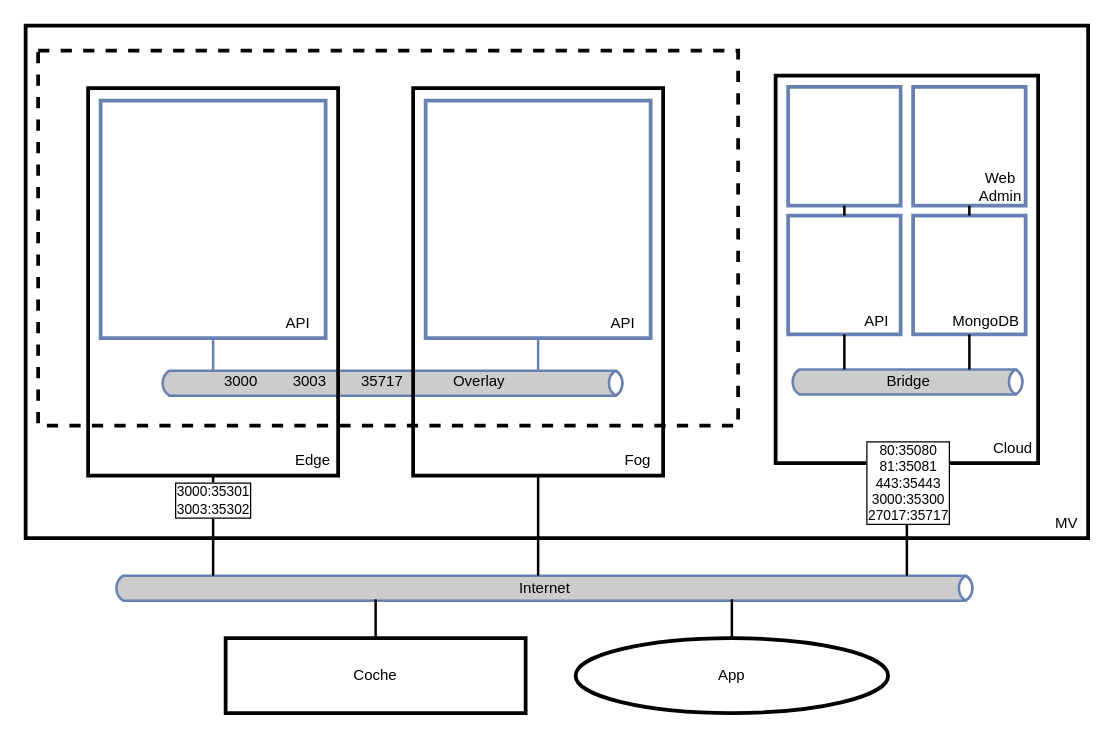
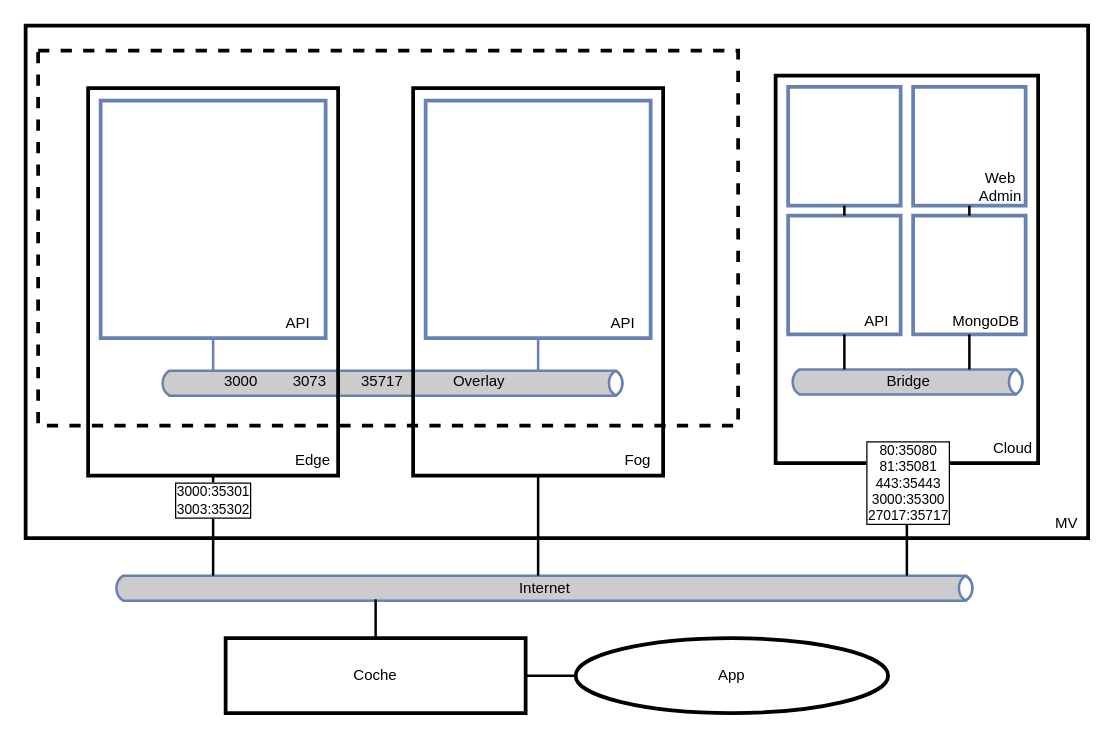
  <mxCell id="0" />
  <mxCell id="1" parent="0" />
  <mxCell id="2" value="" style="group" vertex="1" connectable="0" parent="1"><mxGeometry x="620" y="60" width="210" height="310" as="geometry" /></mxCell>
  <mxCell id="3" value="" style="rounded=0;whiteSpace=wrap;html=1;strokeColor=#000000;strokeWidth=3;fillColor=none;fontColor=#000000;" vertex="1" parent="2"><mxGeometry width="210" height="310" as="geometry" /></mxCell>
  <mxCell id="4" value="" style="rounded=0;whiteSpace=wrap;html=1;fillColor=none;strokeWidth=3;strokeColor=#6881B3;" vertex="1" parent="2"><mxGeometry x="110" y="9" width="90" height="95" as="geometry" /></mxCell>
  <mxCell id="5" value="" style="rounded=0;whiteSpace=wrap;html=1;fillColor=none;strokeWidth=3;strokeColor=#6881B3;" vertex="1" parent="2"><mxGeometry x="10" y="9" width="90" height="95" as="geometry" /></mxCell>
  <mxCell id="6" value="" style="rounded=0;whiteSpace=wrap;html=1;fillColor=none;strokeWidth=3;strokeColor=#6881B3;" vertex="1" parent="2"><mxGeometry x="110" y="112" width="90" height="95" as="geometry" /></mxCell>
  <mxCell id="7" value="" style="rounded=0;whiteSpace=wrap;html=1;fillColor=none;strokeWidth=3;strokeColor=#6881B3;" vertex="1" parent="2"><mxGeometry x="10" y="112" width="90" height="95" as="geometry" /></mxCell>
  <mxCell id="8" value="Web Admin" style="text;html=1;strokeColor=none;fillColor=none;align=center;verticalAlign=middle;whiteSpace=wrap;rounded=0;fontColor=#000000;" vertex="1" parent="2"><mxGeometry x="160" y="79" width="40" height="20" as="geometry" /></mxCell>
  <mxCell id="9" value="MongoDB" style="text;html=1;strokeColor=none;fillColor=none;align=center;verticalAlign=middle;whiteSpace=wrap;rounded=0;fontColor=#000000;" vertex="1" parent="2"><mxGeometry x="140" y="187" width="57" height="20" as="geometry" /></mxCell>
  <mxCell id="10" value="API" style="text;html=1;strokeColor=none;fillColor=none;align=center;verticalAlign=middle;whiteSpace=wrap;rounded=0;fontColor=#000000;" vertex="1" parent="2"><mxGeometry x="61" y="187" width="40" height="20" as="geometry" /></mxCell>
  <mxCell id="11" value="Cloud" style="text;html=1;strokeColor=none;fillColor=none;align=center;verticalAlign=middle;whiteSpace=wrap;rounded=0;fontColor=#000000;" vertex="1" parent="2"><mxGeometry x="170" y="288" width="40" height="20" as="geometry" /></mxCell>
  <mxCell id="12" value="Bridge" style="html=1;outlineConnect=0;fillColor=#CCCCCC;strokeColor=#6881B3;gradientColor=none;gradientDirection=north;strokeWidth=2;shape=mxgraph.networks.bus;gradientColor=none;gradientDirection=north;fontColor=#000000;perimeter=backbonePerimeter;backboneSize=20;" vertex="1" parent="2"><mxGeometry x="11" y="230" width="189" height="30" as="geometry" /></mxCell>
  <mxCell id="13" value="" style="endArrow=none;html=1;strokeColor=#000000;strokeWidth=2;fillColor=#ffffff;fontColor=#000000;entryX=0.5;entryY=1;entryDx=0;entryDy=0;exitX=0.5;exitY=0;exitDx=0;exitDy=0;rounded=0;" edge="1" parent="2" source="6" target="4"><mxGeometry width="50" height="50" relative="1" as="geometry"><mxPoint x="935" y="322" as="sourcePoint" /><mxPoint x="935" y="314" as="targetPoint" /></mxGeometry></mxCell>
  <mxCell id="14" value="" style="endArrow=none;html=1;strokeColor=#000000;strokeWidth=2;fillColor=#ffffff;fontColor=#000000;entryX=0.5;entryY=1;entryDx=0;entryDy=0;exitX=0.5;exitY=0;exitDx=0;exitDy=0;rounded=0;" edge="1" parent="2" source="7" target="5"><mxGeometry width="50" height="50" relative="1" as="geometry"><mxPoint x="900" y="340" as="sourcePoint" /><mxPoint x="950" y="290" as="targetPoint" /></mxGeometry></mxCell>
  <mxCell id="15" value="" style="endArrow=none;html=1;strokeColor=#000000;strokeWidth=2;fillColor=#ffffff;fontColor=#000000;entryX=0.5;entryY=1;entryDx=0;entryDy=0;rounded=0;" edge="1" parent="2" source="12" target="6"><mxGeometry width="50" height="50" relative="1" as="geometry"><mxPoint x="1035" y="322" as="sourcePoint" /><mxPoint x="1035" y="314" as="targetPoint" /></mxGeometry></mxCell>
  <mxCell id="16" value="" style="endArrow=none;html=1;strokeColor=#000000;strokeWidth=2;fillColor=#ffffff;fontColor=#000000;entryX=0.5;entryY=1;entryDx=0;entryDy=0;rounded=0;" edge="1" parent="2" source="12" target="7"><mxGeometry width="50" height="50" relative="1" as="geometry"><mxPoint x="1035" y="439.233" as="sourcePoint" /><mxPoint x="1035" y="417" as="targetPoint" /></mxGeometry></mxCell>
  <mxCell id="17" value="" style="group" vertex="1" connectable="0" parent="1"><mxGeometry x="30" y="40" width="840" height="390" as="geometry" /></mxCell>
  <mxCell id="18" value="" style="group" vertex="1" connectable="0" parent="17"><mxGeometry x="-10" y="-20" width="850" height="410" as="geometry" /></mxCell>
  <mxCell id="19" value="" style="rounded=0;whiteSpace=wrap;html=1;strokeColor=#000000;strokeWidth=3;fillColor=none;fontColor=#000000;" vertex="1" parent="18"><mxGeometry width="850" height="410" as="geometry" /></mxCell>
  <mxCell id="20" value="MV" style="text;html=1;strokeColor=none;fillColor=none;align=center;verticalAlign=middle;whiteSpace=wrap;rounded=0;fontColor=#000000;" vertex="1" parent="18"><mxGeometry x="815.657" y="388" width="34.343" height="20" as="geometry" /></mxCell>
  <mxCell id="21" value="" style="rounded=0;whiteSpace=wrap;html=1;strokeWidth=3;fillColor=none;dashed=1;" vertex="1" parent="17"><mxGeometry width="560" height="300" as="geometry" /></mxCell>
  <mxCell id="22" value="" style="html=1;outlineConnect=0;fillColor=#CCCCCC;strokeColor=#6881B3;gradientColor=none;gradientDirection=north;strokeWidth=2;shape=mxgraph.networks.bus;gradientColor=none;gradientDirection=north;fontColor=#000000;perimeter=backbonePerimeter;backboneSize=20;" vertex="1" parent="17"><mxGeometry x="97" y="251" width="373" height="30" as="geometry" /></mxCell>
  <mxCell id="23" value="" style="rounded=0;whiteSpace=wrap;html=1;fillColor=none;strokeWidth=3;strokeColor=#6881B3;" vertex="1" parent="17"><mxGeometry x="310" y="40" width="180" height="190" as="geometry" /></mxCell>
  <mxCell id="24" style="edgeStyle=none;rounded=0;orthogonalLoop=1;jettySize=auto;html=1;endArrow=none;endFill=0;strokeColor=#6881B3;strokeWidth=2;fillColor=#ffffff;fontColor=#000000;" edge="1" parent="17" source="23" target="22"><mxGeometry relative="1" as="geometry" /></mxCell>
  <mxCell id="25" value="" style="rounded=0;whiteSpace=wrap;html=1;strokeColor=#000000;strokeWidth=3;fillColor=none;fontColor=#000000;" vertex="1" parent="1"><mxGeometry x="330" y="70" width="200" height="310" as="geometry" /></mxCell>
  <mxCell id="26" value="" style="rounded=0;whiteSpace=wrap;html=1;strokeColor=#000000;strokeWidth=3;fillColor=none;fontColor=#000000;" vertex="1" parent="1"><mxGeometry x="70" y="70" width="200" height="310" as="geometry" /></mxCell>
  <mxCell id="27" style="edgeStyle=orthogonalEdgeStyle;rounded=0;orthogonalLoop=1;jettySize=auto;html=1;strokeWidth=2;endArrow=none;endFill=0;strokeColor=#6881B3;" edge="1" parent="1" source="28" target="22"><mxGeometry relative="1" as="geometry"><Array as="points"><mxPoint x="170" y="280" /><mxPoint x="170" y="280" /></Array></mxGeometry></mxCell>
  <mxCell id="28" value="" style="rounded=0;whiteSpace=wrap;html=1;fillColor=none;strokeWidth=3;strokeColor=#6881B3;" vertex="1" parent="1"><mxGeometry x="80" y="80" width="180" height="190" as="geometry" /></mxCell>
  <mxCell id="29" value="API" style="text;html=1;strokeColor=none;fillColor=none;align=center;verticalAlign=middle;whiteSpace=wrap;rounded=0;" vertex="1" parent="1"><mxGeometry x="218" y="248" width="40" height="20" as="geometry" /></mxCell>
  <mxCell id="30" value="Internet" style="html=1;outlineConnect=0;fillColor=#CCCCCC;strokeColor=#6881B3;gradientColor=none;gradientDirection=north;strokeWidth=2;shape=mxgraph.networks.bus;gradientColor=none;gradientDirection=north;fontColor=#000000;perimeter=backbonePerimeter;backboneSize=20;" vertex="1" parent="1"><mxGeometry x="90" y="460" width="690" height="20" as="geometry" /></mxCell>
  <mxCell id="31" value="" style="endArrow=none;html=1;strokeColor=#000000;strokeWidth=2;fillColor=#ffffff;fontColor=#000000;entryX=0.5;entryY=1;entryDx=0;entryDy=0;" edge="1" parent="1" source="30" target="26"><mxGeometry width="50" height="50" relative="1" as="geometry"><mxPoint x="120" y="600" as="sourcePoint" /><mxPoint x="170" y="550" as="targetPoint" /></mxGeometry></mxCell>
  <mxCell id="32" value="3000:35301&lt;br&gt;3003:35302" style="edgeLabel;html=1;align=center;verticalAlign=middle;resizable=0;points=[];fontColor=#000000;labelBorderColor=#000000;" vertex="1" connectable="0" parent="31"><mxGeometry x="0.517" y="1" relative="1" as="geometry"><mxPoint as="offset" /></mxGeometry></mxCell>
  <mxCell id="33" value="" style="endArrow=none;html=1;strokeColor=#000000;strokeWidth=2;fillColor=#ffffff;fontColor=#000000;entryX=0.5;entryY=1;entryDx=0;entryDy=0;" edge="1" parent="1" source="30" target="25"><mxGeometry width="50" height="50" relative="1" as="geometry"><mxPoint x="690" y="520" as="sourcePoint" /><mxPoint x="740" y="470" as="targetPoint" /></mxGeometry></mxCell>
  <mxCell id="34" style="edgeStyle=orthogonalEdgeStyle;rounded=0;orthogonalLoop=1;jettySize=auto;html=1;endArrow=none;endFill=0;strokeColor=#000000;strokeWidth=2;fillColor=#ffffff;fontColor=#000000;" edge="1" parent="1" source="3" target="30"><mxGeometry relative="1" as="geometry"><Array as="points"><mxPoint x="725" y="400" /><mxPoint x="725" y="400" /></Array></mxGeometry></mxCell>
  <mxCell id="35" value="80:35080&lt;br&gt;81:35081&lt;br&gt;443:35443&lt;br&gt;3000:35300&lt;br&gt;27017:35717" style="edgeLabel;html=1;align=center;verticalAlign=middle;resizable=0;points=[];fontColor=#000000;labelBackgroundColor=#ffffff;labelBorderColor=#000000;" vertex="1" connectable="0" parent="34"><mxGeometry x="-0.671" relative="1" as="geometry"><mxPoint as="offset" /></mxGeometry></mxCell>
  <mxCell id="36" value="Edge" style="text;html=1;strokeColor=none;fillColor=none;align=center;verticalAlign=middle;whiteSpace=wrap;rounded=0;fontColor=#000000;" vertex="1" parent="1"><mxGeometry x="230" y="358" width="40" height="20" as="geometry" /></mxCell>
  <mxCell id="37" value="" style="group" vertex="1" connectable="0" parent="1"><mxGeometry x="160" y="295" width="290" height="20" as="geometry" /></mxCell>
  <mxCell id="38" value="3000" style="text;html=1;strokeColor=none;fillColor=none;align=center;verticalAlign=middle;whiteSpace=wrap;rounded=0;fontColor=#000000;" vertex="1" parent="37"><mxGeometry width="65.36" height="20" as="geometry" /></mxCell>
- <mxCell id="39" value="3003" style="text;html=1;strokeColor=none;fillColor=none;align=center;verticalAlign=middle;whiteSpace=wrap;rounded=0;fontColor=#000000;" vertex="1" parent="37"><mxGeometry x="65.36" width="44.64" height="20" as="geometry" /></mxCell>
+ <mxCell id="39" value="3073" style="text;html=1;strokeColor=none;fillColor=none;align=center;verticalAlign=middle;whiteSpace=wrap;rounded=0;fontColor=#000000;" vertex="1" parent="37"><mxGeometry x="65.36" width="44.64" height="20" as="geometry" /></mxCell>
  <mxCell id="40" value="35717" style="text;html=1;strokeColor=none;fillColor=none;align=center;verticalAlign=middle;whiteSpace=wrap;rounded=0;fontColor=#000000;" vertex="1" parent="37"><mxGeometry x="130.72" width="29.28" height="20" as="geometry" /></mxCell>
  <mxCell id="41" value="Overlay" style="text;html=1;strokeColor=none;fillColor=none;align=center;verticalAlign=middle;whiteSpace=wrap;rounded=0;fontColor=#000000;" vertex="1" parent="37"><mxGeometry x="190.001" width="65.909" height="20" as="geometry" /></mxCell>
  <mxCell id="42" value="API" style="text;html=1;strokeColor=none;fillColor=none;align=center;verticalAlign=middle;whiteSpace=wrap;rounded=0;" vertex="1" parent="1"><mxGeometry x="478" y="248" width="40" height="20" as="geometry" /></mxCell>
  <mxCell id="43" value="Fog" style="text;html=1;strokeColor=none;fillColor=none;align=center;verticalAlign=middle;whiteSpace=wrap;rounded=0;fontColor=#000000;" vertex="1" parent="1"><mxGeometry x="490" y="358" width="40" height="20" as="geometry" /></mxCell>
  <mxCell id="44" style="edgeStyle=none;rounded=0;orthogonalLoop=1;jettySize=auto;html=1;endArrow=none;endFill=0;strokeColor=#000000;strokeWidth=2;fillColor=#ffffff;fontColor=#000000;" edge="1" parent="1" source="45" target="30"><mxGeometry relative="1" as="geometry" /></mxCell>
  <mxCell id="45" value="Coche" style="rounded=0;whiteSpace=wrap;html=1;strokeColor=#000000;strokeWidth=3;fillColor=none;fontColor=#000000;" vertex="1" parent="1"><mxGeometry x="180" y="510" width="240" height="60" as="geometry" /></mxCell>
- <mxCell id="46" style="edgeStyle=none;rounded=0;orthogonalLoop=1;jettySize=auto;html=1;endArrow=none;endFill=0;strokeColor=#000000;strokeWidth=2;fillColor=#ffffff;fontColor=#000000;" edge="1" parent="1" source="47" target="30"><mxGeometry relative="1" as="geometry" /></mxCell>
+ <mxCell id="46" style="edgeStyle=none;rounded=0;orthogonalLoop=1;jettySize=auto;html=1;endArrow=none;endFill=0;strokeColor=#000000;strokeWidth=2;fillColor=#ffffff;fontColor=#000000;" edge="1" parent="1" source="47" target="45"><mxGeometry relative="1" as="geometry" /></mxCell>
  <mxCell id="47" value="App" style="ellipse;whiteSpace=wrap;html=1;strokeColor=#000000;strokeWidth=3;fillColor=none;fontColor=#000000;" vertex="1" parent="1"><mxGeometry x="460" y="510" width="250" height="60" as="geometry" /></mxCell>
